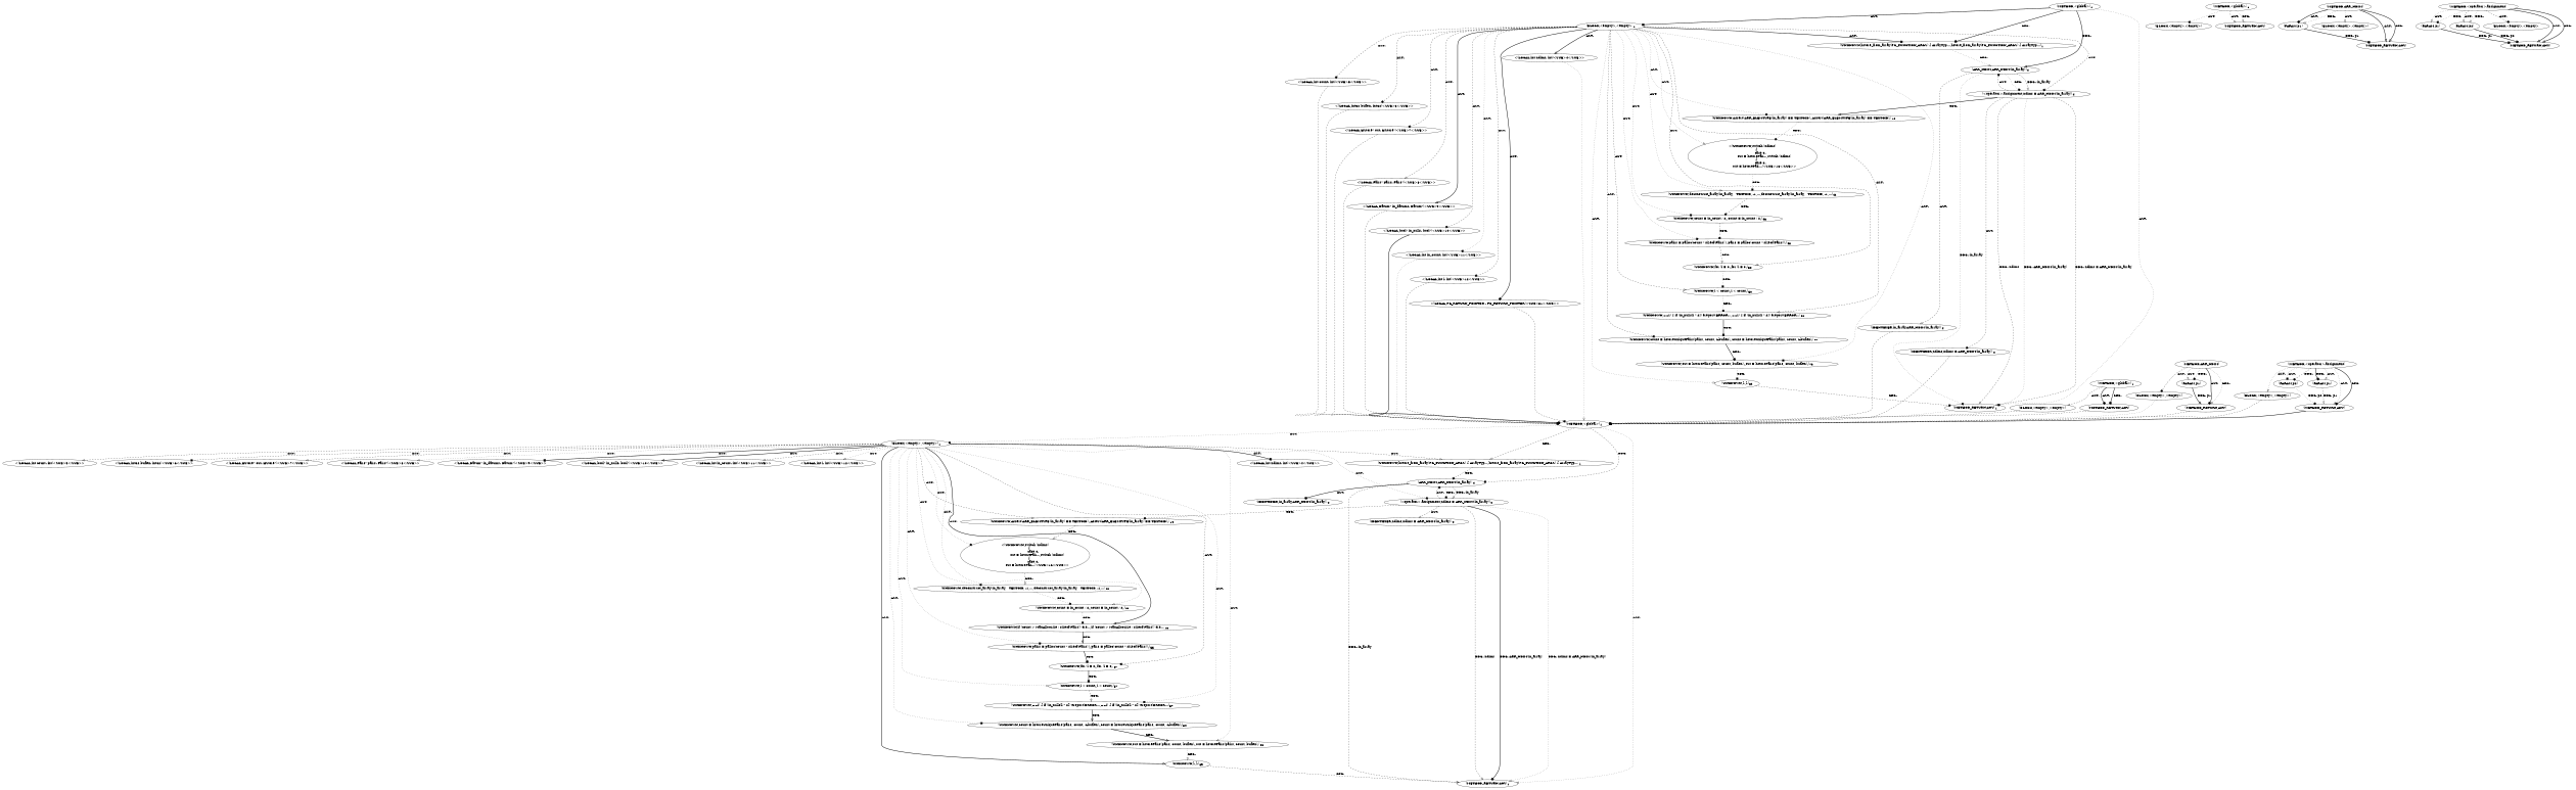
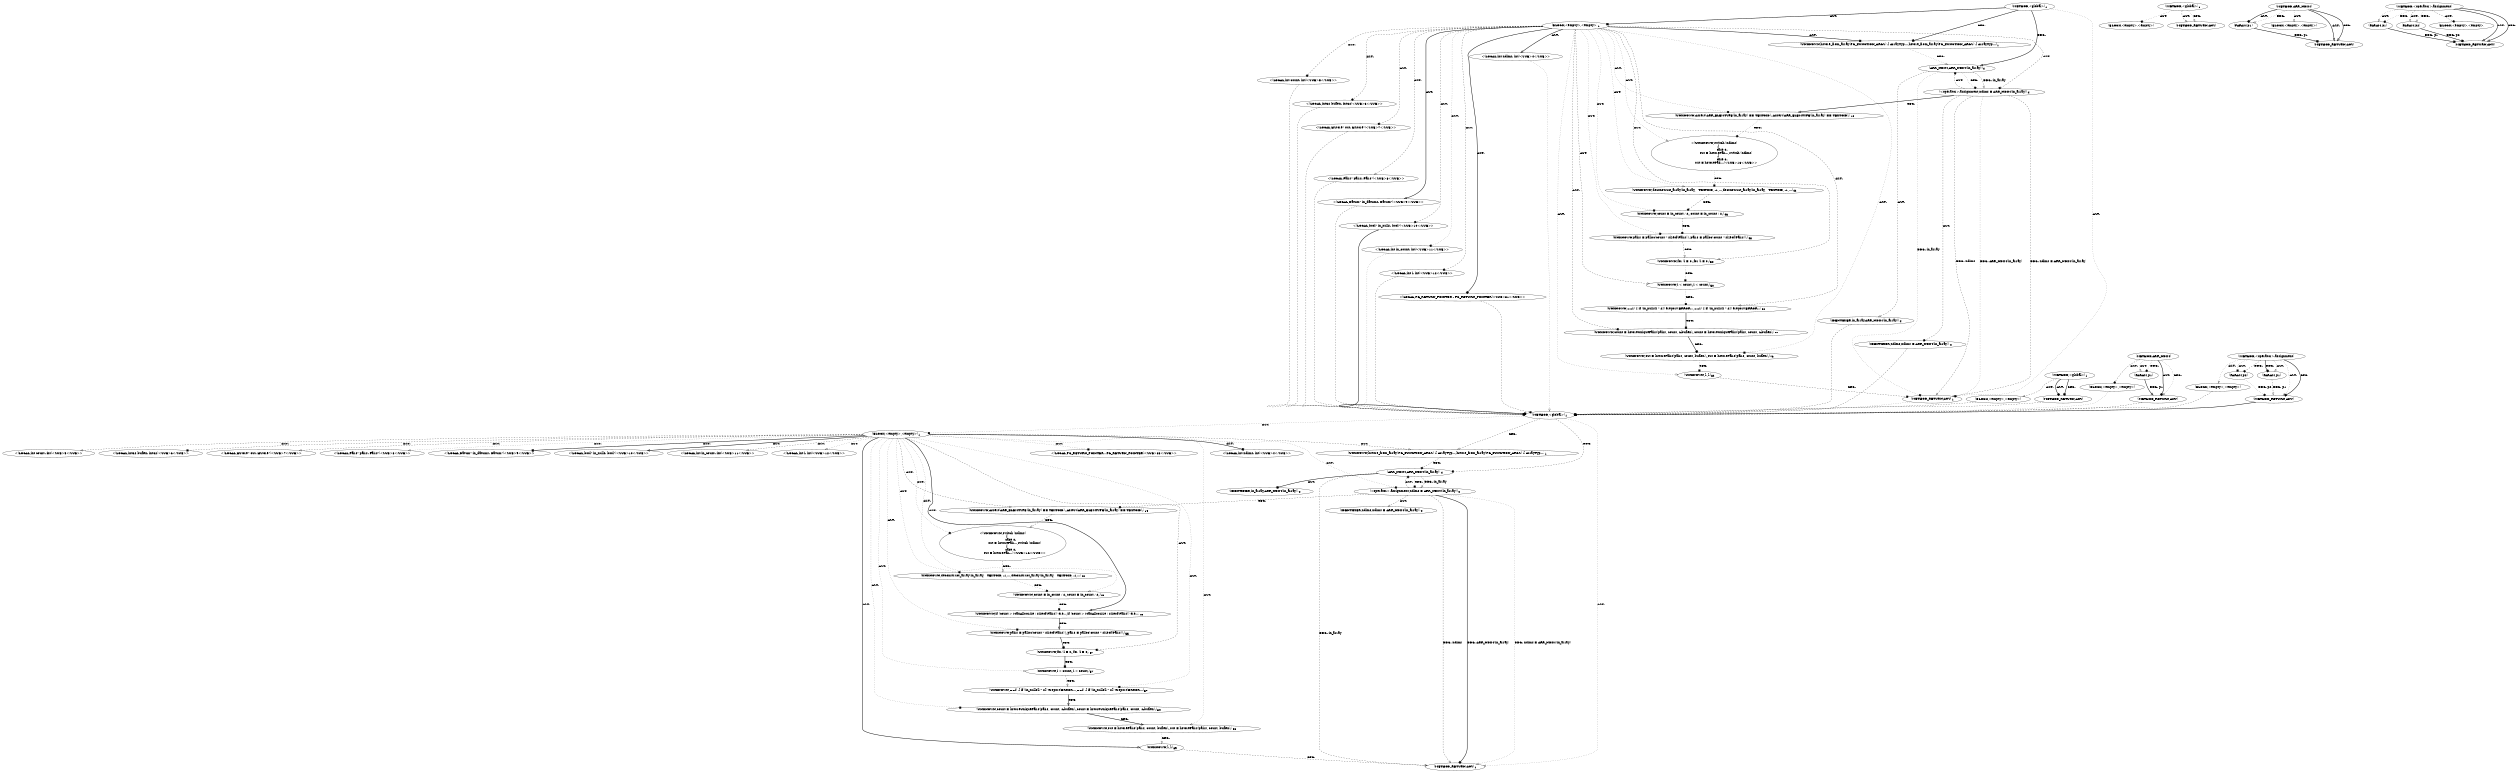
  digraph {
    edge [style=dashed arrowhead=box]
    n1 [label=<(METHOD,&lt;global&gt;)<SUB>1</SUB>>]
    n2 [label=<(BLOCK,&lt;empty&gt;,&lt;empty&gt;)<SUB>1</SUB>>]
    n3 [label=<(UNKNOWN,hstore_from_array(PG_FUNCTION_ARGS) { 	ArrayTyp...,hstore_from_array(PG_FUNCTION_ARGS) { 	ArrayTyp...)<SUB>1</SUB>>]
    n4 [label=<(ARR_NDIM,ARR_NDIM(in_array))<SUB>4</SUB>>]
    n5 [label=<(METHOD_RETURN,ANY)<SUB>1</SUB>>]
    n6 [label="<(LOCAL,int ndims: int)<SUB>4</SUB>>"]
    n7 [label=<(&lt;operator&gt;.assignment,ndims = ARR_NDIM(in_array))<SUB>4</SUB>>]
    n8 [label="<(LOCAL,int count: int)<SUB>5</SUB>>"]
    n9 [label="<(LOCAL,int32 buflen: int32)<SUB>6</SUB>>"]
    n10 [label="<(LOCAL,HStore* out: HStore*)<SUB>7</SUB>>"]
    n11 [label="<(LOCAL,Pairs* pairs: Pairs*)<SUB>8</SUB>>"]
    n12 [label="<(LOCAL,Datum* in_datums: Datum*)<SUB>9</SUB>>"]
    n13 [label="<(LOCAL,bool* in_nulls: bool*)<SUB>10</SUB>>"]
    n14 [label="<(LOCAL,int in_count: int)<SUB>11</SUB>>"]
    n15 [label="<(LOCAL,int i: int)<SUB>12</SUB>>"]
    n16 [label=<(UNKNOWN,Assert(ARR_ELEMTYPE(in_array) == TEXTOID);,Assert(ARR_ELEMTYPE(in_array) == TEXTOID);)<SUB>14</SUB>>]
    n17 [label="<(UNKNOWN,switch (ndims)\n	{\n		case 0:\n			out = hstorePair...,switch (ndims)\n	{\n		case 0:\n			out = hstorePair...)<SUB>16</SUB>>"]
    n18 [label=<(UNKNOWN,deconstruct_array(in_array, 					  TEXTOID, -1,...,deconstruct_array(in_array, 					  TEXTOID, -1,...)<SUB>42</SUB>>]
    n19 [label=<(UNKNOWN,count = in_count / 2;,count = in_count / 2;)<SUB>46</SUB>>]
    n20 [label=<(UNKNOWN,pairs = palloc(count * sizeof(Pairs));,pairs = palloc(count * sizeof(Pairs));)<SUB>48</SUB>>]
    n21 [label=<(UNKNOWN,for (i = 0;,for (i = 0;)<SUB>50</SUB>>]
    n22 [label=<(UNKNOWN,i &lt; count;,i &lt; count;)<SUB>50</SUB>>]
    n23 [label=<(UNKNOWN,++i) 	{ 		if (in_nulls[i * 2]) 			ereport(ERROR...,++i) 	{ 		if (in_nulls[i * 2]) 			ereport(ERROR...)<SUB>50</SUB>>]
    n24 [label=<(UNKNOWN,count = hstoreUniquePairs(pairs, count, &amp;buflen);,count = hstoreUniquePairs(pairs, count, &amp;buflen);)<SUB>77</SUB>>]
    n25 [label=<(UNKNOWN,out = hstorePairs(pairs, count, buflen);,out = hstorePairs(pairs, count, buflen);)<SUB>79</SUB>>]
    n26 [label="<(LOCAL,PG_RETURN_POINTER : PG_RETURN_POINTER)<SUB>81</SUB>>"]
    n27 [label=<(UNKNOWN,},})<SUB>82</SUB>>]
    n28 [label=<(METHOD,&lt;global&gt;)<SUB>1</SUB>>]
    n29 [label=<(IDENTIFIER,ndims,ndims = ARR_NDIM(in_array))<SUB>4</SUB>>]
    n30 [label=<(IDENTIFIER,in_array,ARR_NDIM(in_array))<SUB>4</SUB>>]
    n31 [label=<(METHOD,&lt;global&gt;)<SUB>1</SUB>>]
    n32 [label=<(BLOCK,&lt;empty&gt;,&lt;empty&gt;)>]
    n33 [label=<(METHOD_RETURN,ANY)>]
    n34 [label=<(METHOD,ARR_NDIM)>]
    n35 [label=<(PARAM,p1)>]
    n36 [label=<(BLOCK,&lt;empty&gt;,&lt;empty&gt;)>]
    n37 [label=<(METHOD_RETURN,ANY)>]
    n38 [label=<(METHOD,&lt;operator&gt;.assignment)>]
    n39 [label=<(PARAM,p1)>]
    n40 [label=<(PARAM,p2)>]
    n41 [label=<(BLOCK,&lt;empty&gt;,&lt;empty&gt;)>]
    n42 [label=<(METHOD_RETURN,ANY)>]
    n43 [label=<(BLOCK,&lt;empty&gt;,&lt;empty&gt;)<SUB>1</SUB>>]
    n44 [label=<(UNKNOWN,hstore_from_array(PG_FUNCTION_ARGS) { 	ArrayTyp...,hstore_from_array(PG_FUNCTION_ARGS) { 	ArrayTyp...)<SUB>1</SUB>>]
    n45 [label=<(ARR_NDIM,ARR_NDIM(in_array))<SUB>4</SUB>>]
    n46 [label=<(METHOD_RETURN,ANY)<SUB>1</SUB>>]
    n47 [label="<(LOCAL,int ndims: int)<SUB>4</SUB>>"]
    n48 [label=<(&lt;operator&gt;.assignment,ndims = ARR_NDIM(in_array))<SUB>4</SUB>>]
    n49 [label="<(LOCAL,int count: int)<SUB>5</SUB>>"]
    n50 [label="<(LOCAL,int32 buflen: int32)<SUB>6</SUB>>"]
    n51 [label="<(LOCAL,HStore* out: HStore*)<SUB>7</SUB>>"]
    n52 [label="<(LOCAL,Pairs* pairs: Pairs*)<SUB>8</SUB>>"]
    n53 [label="<(LOCAL,Datum* in_datums: Datum*)<SUB>9</SUB>>"]
    n54 [label="<(LOCAL,bool* in_nulls: bool*)<SUB>10</SUB>>"]
    n55 [label="<(LOCAL,int in_count: int)<SUB>11</SUB>>"]
    n56 [label="<(LOCAL,int i: int)<SUB>12</SUB>>"]
    n57 [label=<(UNKNOWN,Assert(ARR_ELEMTYPE(in_array) == TEXTOID);,Assert(ARR_ELEMTYPE(in_array) == TEXTOID);)<SUB>14</SUB>>]
    n58 [label="<(UNKNOWN,switch (ndims)\n	{\n		case 0:\n			out = hstorePair...,switch (ndims)\n	{\n		case 0:\n			out = hstorePair...)<SUB>16</SUB>>"]
    n59 [label=<(UNKNOWN,deconstruct_array(in_array, 					  TEXTOID, -1,...,deconstruct_array(in_array, 					  TEXTOID, -1,...)<SUB>42</SUB>>]
    n60 [label=<(UNKNOWN,count = in_count / 2;,count = in_count / 2;)<SUB>46</SUB>>]
    n61 [label=<(UNKNOWN,if (count &gt; MaxAllocSize / sizeof(Pairs)) 		ere...,if (count &gt; MaxAllocSize / sizeof(Pairs)) 		ere...)<SUB>49</SUB>>]
    n62 [label=<(UNKNOWN,pairs = palloc(count * sizeof(Pairs));,pairs = palloc(count * sizeof(Pairs));)<SUB>55</SUB>>]
    n63 [label=<(UNKNOWN,for (i = 0;,for (i = 0;)<SUB>57</SUB>>]
    n64 [label=<(UNKNOWN,i &lt; count;,i &lt; count;)<SUB>57</SUB>>]
    n65 [label=<(UNKNOWN,++i) 	{ 		if (in_nulls[i * 2]) 			ereport(ERROR...,++i) 	{ 		if (in_nulls[i * 2]) 			ereport(ERROR...)<SUB>57</SUB>>]
    n66 [label=<(UNKNOWN,count = hstoreUniquePairs(pairs, count, &amp;buflen);,count = hstoreUniquePairs(pairs, count, &amp;buflen);)<SUB>84</SUB>>]
    n67 [label=<(UNKNOWN,out = hstorePairs(pairs, count, buflen);,out = hstorePairs(pairs, count, buflen);)<SUB>86</SUB>>]
+   n68 [label="<(LOCAL,PG_RETURN_POINTER : PG_RETURN_POINTER)<SUB>88</SUB>>"]
    n69 [label=<(UNKNOWN,},})<SUB>89</SUB>>]
    n70 [label=<(IDENTIFIER,ndims,ndims = ARR_NDIM(in_array))<SUB>4</SUB>>]
    n71 [label=<(IDENTIFIER,in_array,ARR_NDIM(in_array))<SUB>4</SUB>>]
    n72 [label=<(METHOD,&lt;global&gt;)<SUB>1</SUB>>]
    n73 [label=<(BLOCK,&lt;empty&gt;,&lt;empty&gt;)>]
    n74 [label=<(METHOD_RETURN,ANY)>]
    n75 [label=<(METHOD,ARR_NDIM)>]
    n76 [label=<(PARAM,p1)>]
    n77 [label=<(BLOCK,&lt;empty&gt;,&lt;empty&gt;)>]
    n78 [label=<(METHOD_RETURN,ANY)>]
    n79 [label=<(METHOD,&lt;operator&gt;.assignment)>]
    n80 [label=<(PARAM,p1)>]
    n81 [label=<(PARAM,p2)>]
    n82 [label=<(BLOCK,&lt;empty&gt;,&lt;empty&gt;)>]
    n83 [label=<(METHOD_RETURN,ANY)>]
    n1 -> n2 [label="AST: " style=bold]
    n1 -> n3 [label="CFG: " style=bold]
    n1 -> n4 [label="DDG: " style=bold arrowhead=onormal]
    n1 -> n5 [label="AST: " style=dotted arrowhead=onormal]
    n2 -> n3 [label="AST: " style=bold]
    n2 -> n6 [label="AST: " style=bold arrowhead=onormal]
    n2 -> n7 [label="AST: "]
    n2 -> n8 [label="AST: "]
    n2 -> n9 [label="AST: "]
    n2 -> n10 [label="AST: "]
    n2 -> n11 [label="AST: " arrowhead=onormal]
    n2 -> n12 [label="AST: " style=bold arrowhead=onormal]
    n2 -> n13 [label="AST: "]
    n2 -> n14 [label="AST: " style=dotted]
    n2 -> n15 [label="AST: "]
    n2 -> n16 [label="AST: " style=dotted]
    n2 -> n17 [label="AST: " style=dotted arrowhead=onormal]
    n2 -> n18 [label="AST: " style=dotted arrowhead=onormal]
    n2 -> n19 [label="AST: " style=dotted]
    n2 -> n20 [label="AST: " style=dotted]
    n2 -> n21 [label="AST: " arrowhead=onormal]
    n2 -> n22 [label="AST: " arrowhead=onormal]
    n2 -> n23 [label="AST: " arrowhead=onormal]
    n2 -> n24 [label="AST: "]
    n2 -> n25 [label="AST: " style=dotted]
    n2 -> n26 [label="AST: " style=bold]
    n2 -> n27 [label="AST: " style=dotted arrowhead=onormal]
    n3 -> n4 [label="CFG: " style=dotted arrowhead=onormal]
    n4 -> n5 [label="DDG: in_array" style=dotted]
    n4 -> n7 [label="CFG: " style=dotted]
    n4 -> n7 [label="DDG: in_array" arrowhead=onormal]
    n4 -> n30 [label="AST: " arrowhead=onormal]
    n5 -> n28 [style=dotted]
    n6 -> n28 [style=dotted arrowhead=onormal]
    n7 -> n4 [label="AST: "]
    n7 -> n5 [label="DDG: ndims" arrowhead=onormal]
    n7 -> n5 [label="DDG: ARR_NDIM(in_array)" style=dotted]
    n7 -> n5 [label="DDG: ndims = ARR_NDIM(in_array)" arrowhead=onormal]
    n7 -> n16 [label="CFG: " style=bold arrowhead=onormal]
    n7 -> n29 [label="AST: "]
    n8 -> n28 [arrowhead=onormal]
    n9 -> n28
    n10 -> n28
    n11 -> n28 [arrowhead=onormal]
    n12 -> n28 [arrowhead=onormal]
    n13 -> n28 [style=bold]
    n14 -> n28 [style=dotted]
    n15 -> n28
    n16 -> n17 [label="CFG: " style=dotted]
    n17 -> n18 [label="CFG: " style=dotted]
    n18 -> n19 [label="CFG: "]
    n19 -> n20 [label="CFG: "]
    n20 -> n21 [label="CFG: " arrowhead=onormal]
    n21 -> n22 [label="CFG: " style=dotted]
    n22 -> n23 [label="CFG: " style=dotted]
    n23 -> n24 [label="CFG: " style=bold]
    n24 -> n25 [label="CFG: " style=bold]
    n25 -> n27 [label="CFG: " style=dotted]
    n26 -> n28
    n27 -> n5 [label="CFG: "]
    n28 -> n43 [label="AST: " style=dotted]
    n28 -> n44 [label="CFG: " arrowhead=onormal]
    n28 -> n45 [label="DDG: "]
    n28 -> n46 [label="AST: " style=dotted arrowhead=onormal]
    n29 -> n28
    n30 -> n28 [arrowhead=onormal]
    n31 -> n32 [label="AST: " arrowhead=onormal]
    n31 -> n33 [label="AST: " style=bold]
    n31 -> n33 [label="CFG: " style=bold]
    n32 -> n28 [arrowhead=onormal]
    n33 -> n28
    n34 -> n35 [label="AST: " style=dotted arrowhead=onormal]
    n34 -> n35 [label="DDG: " style=dotted]
    n34 -> n36 [label="AST: "]
    n34 -> n37 [label="AST: " style=bold]
    n34 -> n37 [label="CFG: " style=dotted arrowhead=onormal]
    n35 -> n37 [label="DDG: p1" style=bold arrowhead=onormal]
    n36 -> n28 [style=dotted]
    n37 -> n28 [arrowhead=onormal]
    n38 -> n39 [label="AST: " style=dotted arrowhead=onormal]
    n38 -> n39 [label="DDG: " style=bold]
    n38 -> n40 [label="AST: " style=dotted]
    n38 -> n40 [label="DDG: "]
    n38 -> n41 [label="AST: " style=dotted arrowhead=onormal]
    n38 -> n42 [label="AST: " style=dotted arrowhead=onormal]
    n38 -> n42 [label="CFG: " style=bold]
    n39 -> n42 [label="DDG: p1" arrowhead=onormal]
    n40 -> n42 [label="DDG: p2" style=dotted]
    n41 -> n28
    n42 -> n28 [style=bold arrowhead=onormal]
    n43 -> n44 [label="AST: " arrowhead=onormal]
    n43 -> n47 [label="AST: " style=bold]
    n43 -> n48 [label="AST: " style=dotted]
    n43 -> n49 [label="AST: " arrowhead=onormal]
    n43 -> n50 [label="AST: "]
    n43 -> n51 [label="AST: " arrowhead=onormal]
    n43 -> n52 [label="AST: " style=dotted arrowhead=onormal]
    n43 -> n53 [label="AST: " style=bold]
    n43 -> n54 [label="AST: " style=bold arrowhead=onormal]
    n43 -> n55 [label="AST: " arrowhead=onormal]
    n43 -> n56 [label="AST: " style=dotted arrowhead=onormal]
    n43 -> n57 [label="AST: " arrowhead=onormal]
    n43 -> n58 [label="AST: " style=dotted]
    n43 -> n59 [label="AST: " style=dotted]
    n43 -> n60 [label="AST: " style=dotted arrowhead=onormal]
    n43 -> n61 [label="AST: " style=bold arrowhead=onormal]
    n43 -> n62 [label="AST: " style=dotted]
    n43 -> n63 [label="AST: "]
    n43 -> n64 [label="AST: " style=dotted arrowhead=onormal]
    n43 -> n65 [label="AST: " style=dotted]
    n43 -> n66 [label="AST: " style=dotted]
    n43 -> n67 [label="AST: " style=dotted arrowhead=onormal]
+   n43 -> n68 [label="AST: " style=dotted]
    n43 -> n69 [label="AST: " style=bold arrowhead=onormal]
    n44 -> n45 [label="CFG: "]
    n45 -> n46 [label="DDG: in_array" arrowhead=onormal]
    n45 -> n48 [label="CFG: " style=dotted]
    n45 -> n48 [label="DDG: in_array" arrowhead=onormal]
    n45 -> n71 [label="AST: " style=bold]
    n48 -> n45 [label="AST: "]
    n48 -> n46 [label="DDG: ndims" arrowhead=onormal]
    n48 -> n46 [label="DDG: ARR_NDIM(in_array)" style=bold]
    n48 -> n46 [label="DDG: ndims = ARR_NDIM(in_array)" style=dotted arrowhead=onormal]
    n48 -> n57 [label="CFG: "]
    n48 -> n70 [label="AST: " arrowhead=onormal]
    n57 -> n58 [label="CFG: " arrowhead=onormal]
    n58 -> n59 [label="CFG: " arrowhead=onormal]
    n59 -> n60 [label="CFG: " style=dotted]
    n60 -> n61 [label="CFG: " style=dotted]
    n61 -> n62 [label="CFG: " style=bold arrowhead=onormal]
    n62 -> n63 [label="CFG: " style=bold]
    n63 -> n64 [label="CFG: " style=bold]
    n64 -> n65 [label="CFG: " arrowhead=onormal]
    n65 -> n66 [label="CFG: " style=bold arrowhead=onormal]
    n66 -> n67 [label="CFG: " style=bold arrowhead=onormal]
    n67 -> n69 [label="CFG: " style=dotted arrowhead=onormal]
    n69 -> n46 [label="CFG: " arrowhead=onormal]
    n72 -> n73 [label="AST: " style=dotted]
    n72 -> n74 [label="AST: " arrowhead=onormal]
    n72 -> n74 [label="CFG: " style=dotted arrowhead=onormal]
    n75 -> n76 [label="AST: " style=bold]
    n75 -> n76 [label="DDG: " style=dotted arrowhead=onormal]
    n75 -> n77 [label="AST: " style=dotted arrowhead=onormal]
    n75 -> n78 [label="AST: " style=bold arrowhead=onormal]
    n75 -> n78 [label="CFG: " style=bold arrowhead=onormal]
    n76 -> n78 [label="DDG: p1" style=bold]
    n79 -> n80 [label="AST: " style=dotted arrowhead=onormal]
    n79 -> n80 [label="DDG: " style=dotted]
    n79 -> n81 [label="AST: " arrowhead=onormal]
    n79 -> n81 [label="DDG: " style=dotted arrowhead=onormal]
    n79 -> n82 [label="AST: "]
    n79 -> n83 [label="AST: " style=bold arrowhead=onormal]
    n79 -> n83 [label="CFG: " style=bold arrowhead=onormal]
    n80 -> n83 [label="DDG: p1" style=bold]
    n81 -> n83 [label="DDG: p2" style=bold]
  }
